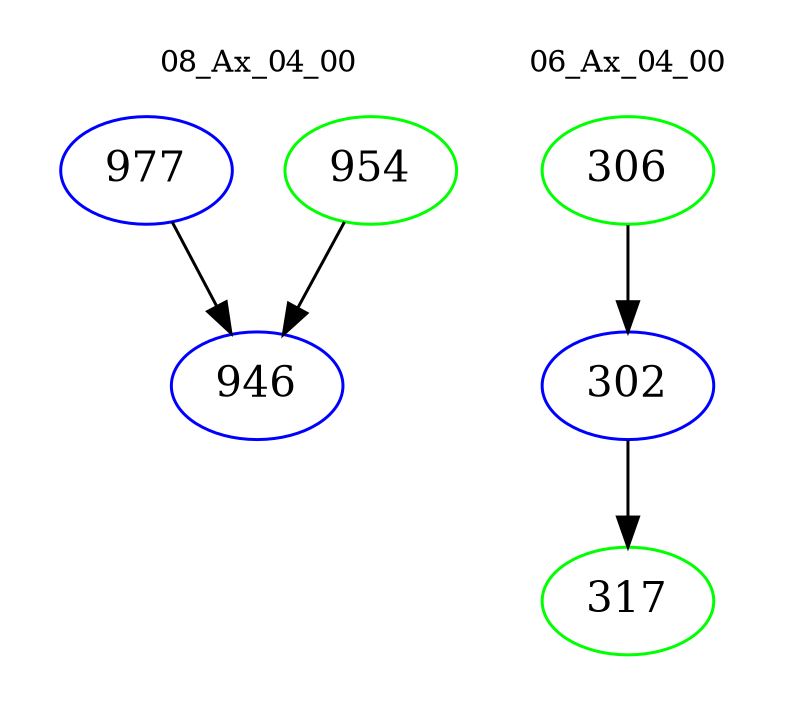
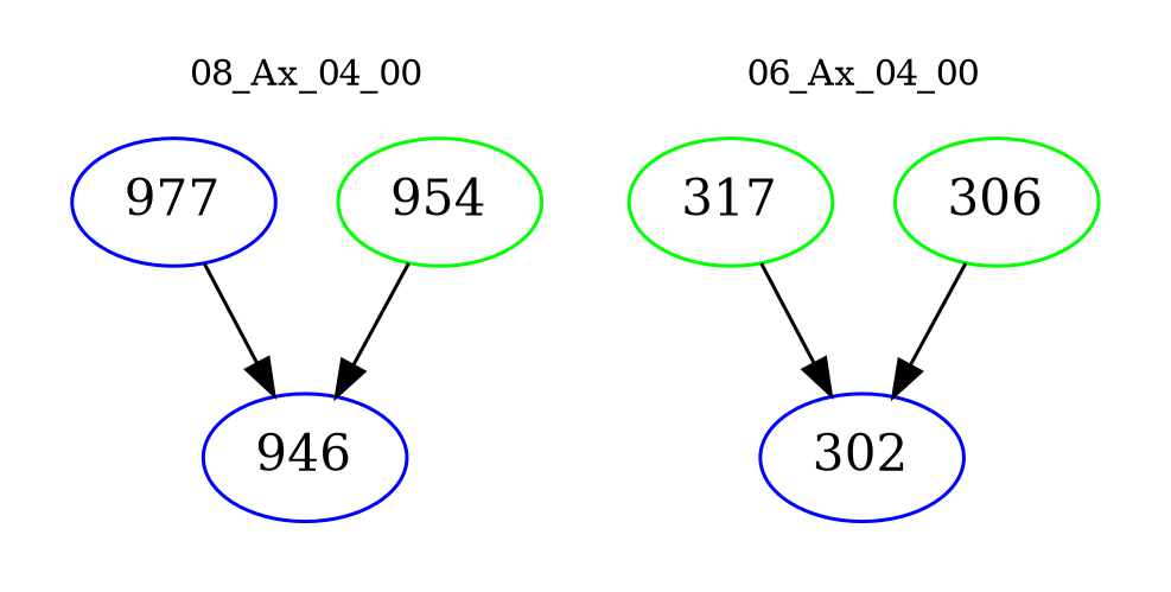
  digraph {
    node [color=green]
    edge [color=black]
    n1 [label=954]
    n2 [color=blue label=946]
    n3 [color=blue label=977]
    n4 [label=306]
    n5 [color=blue label=302]
    n6 [label=317]
    subgraph cluster_1 {
      color=white
      fontsize=10
      label="08_Ax_04_00"
      n1
      n2
      n3
    }
    subgraph cluster_2 {
      color=white
      fontsize=10
      label="06_Ax_04_00"
      n4
      n5
      n6
    }
    n1 -> n2
    n3 -> n2
    n4 -> n5
-   n5 -> n6
+   n6 -> n5
  }
